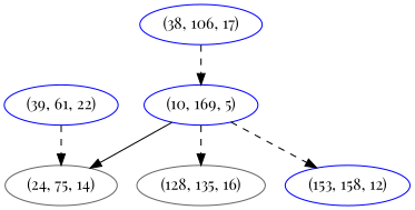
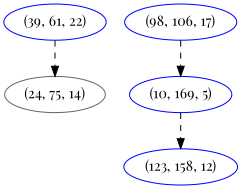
  digraph {
    fontname="Playfair Display"
    node [color=blue fontname="Playfair Display"]
    edge [fontname="Playfair Display" style=dashed]
    "(24, 75, 14)" [color=gray40]
    "(10, 169, 5)"
-   "(128, 135, 16)" [color=gray40]
-   "(153, 158, 12)"
-   "(98, 106, 17)" [label="(38, 106, 17)"]
+   "(153, 158, 12)" [label="(123, 158, 12)"]
+   "(98, 106, 17)"
    "(39, 61, 22)"
-   "(10, 169, 5)" -> "(24, 75, 14)" [style=solid]
-   "(10, 169, 5)" -> "(128, 135, 16)"
    "(10, 169, 5)" -> "(153, 158, 12)"
    "(98, 106, 17)" -> "(10, 169, 5)"
    "(39, 61, 22)" -> "(24, 75, 14)"
  }
